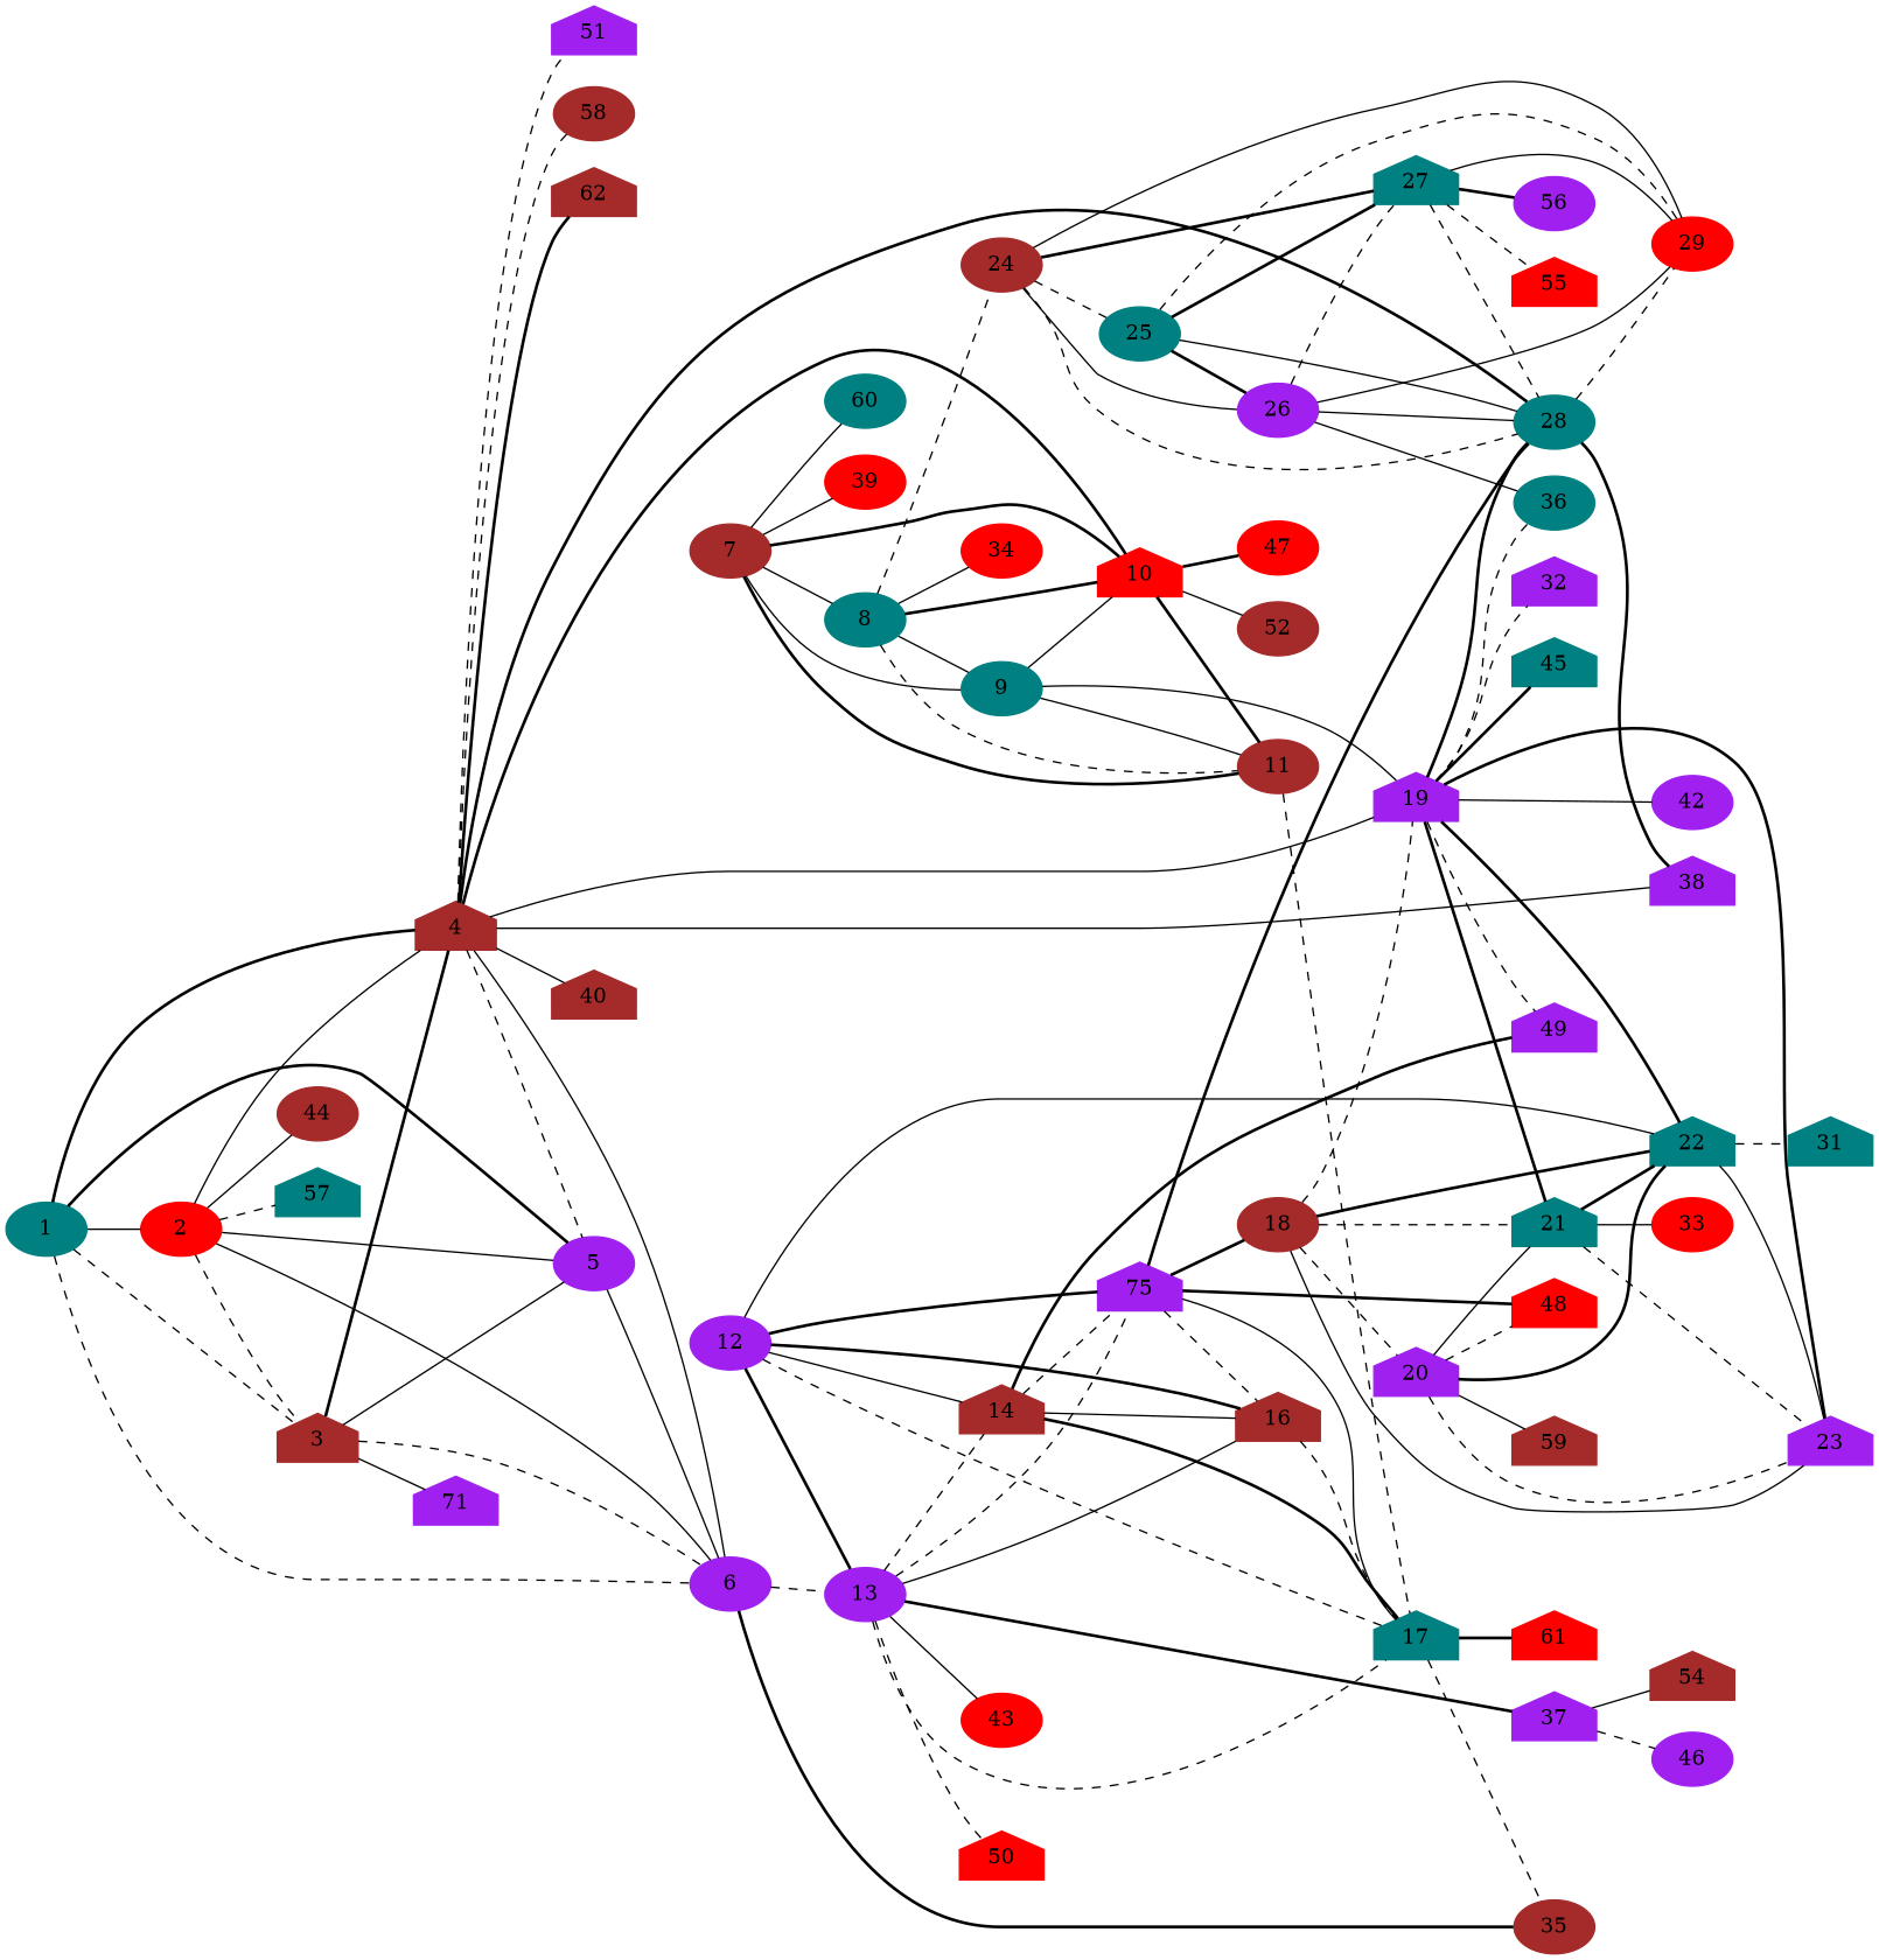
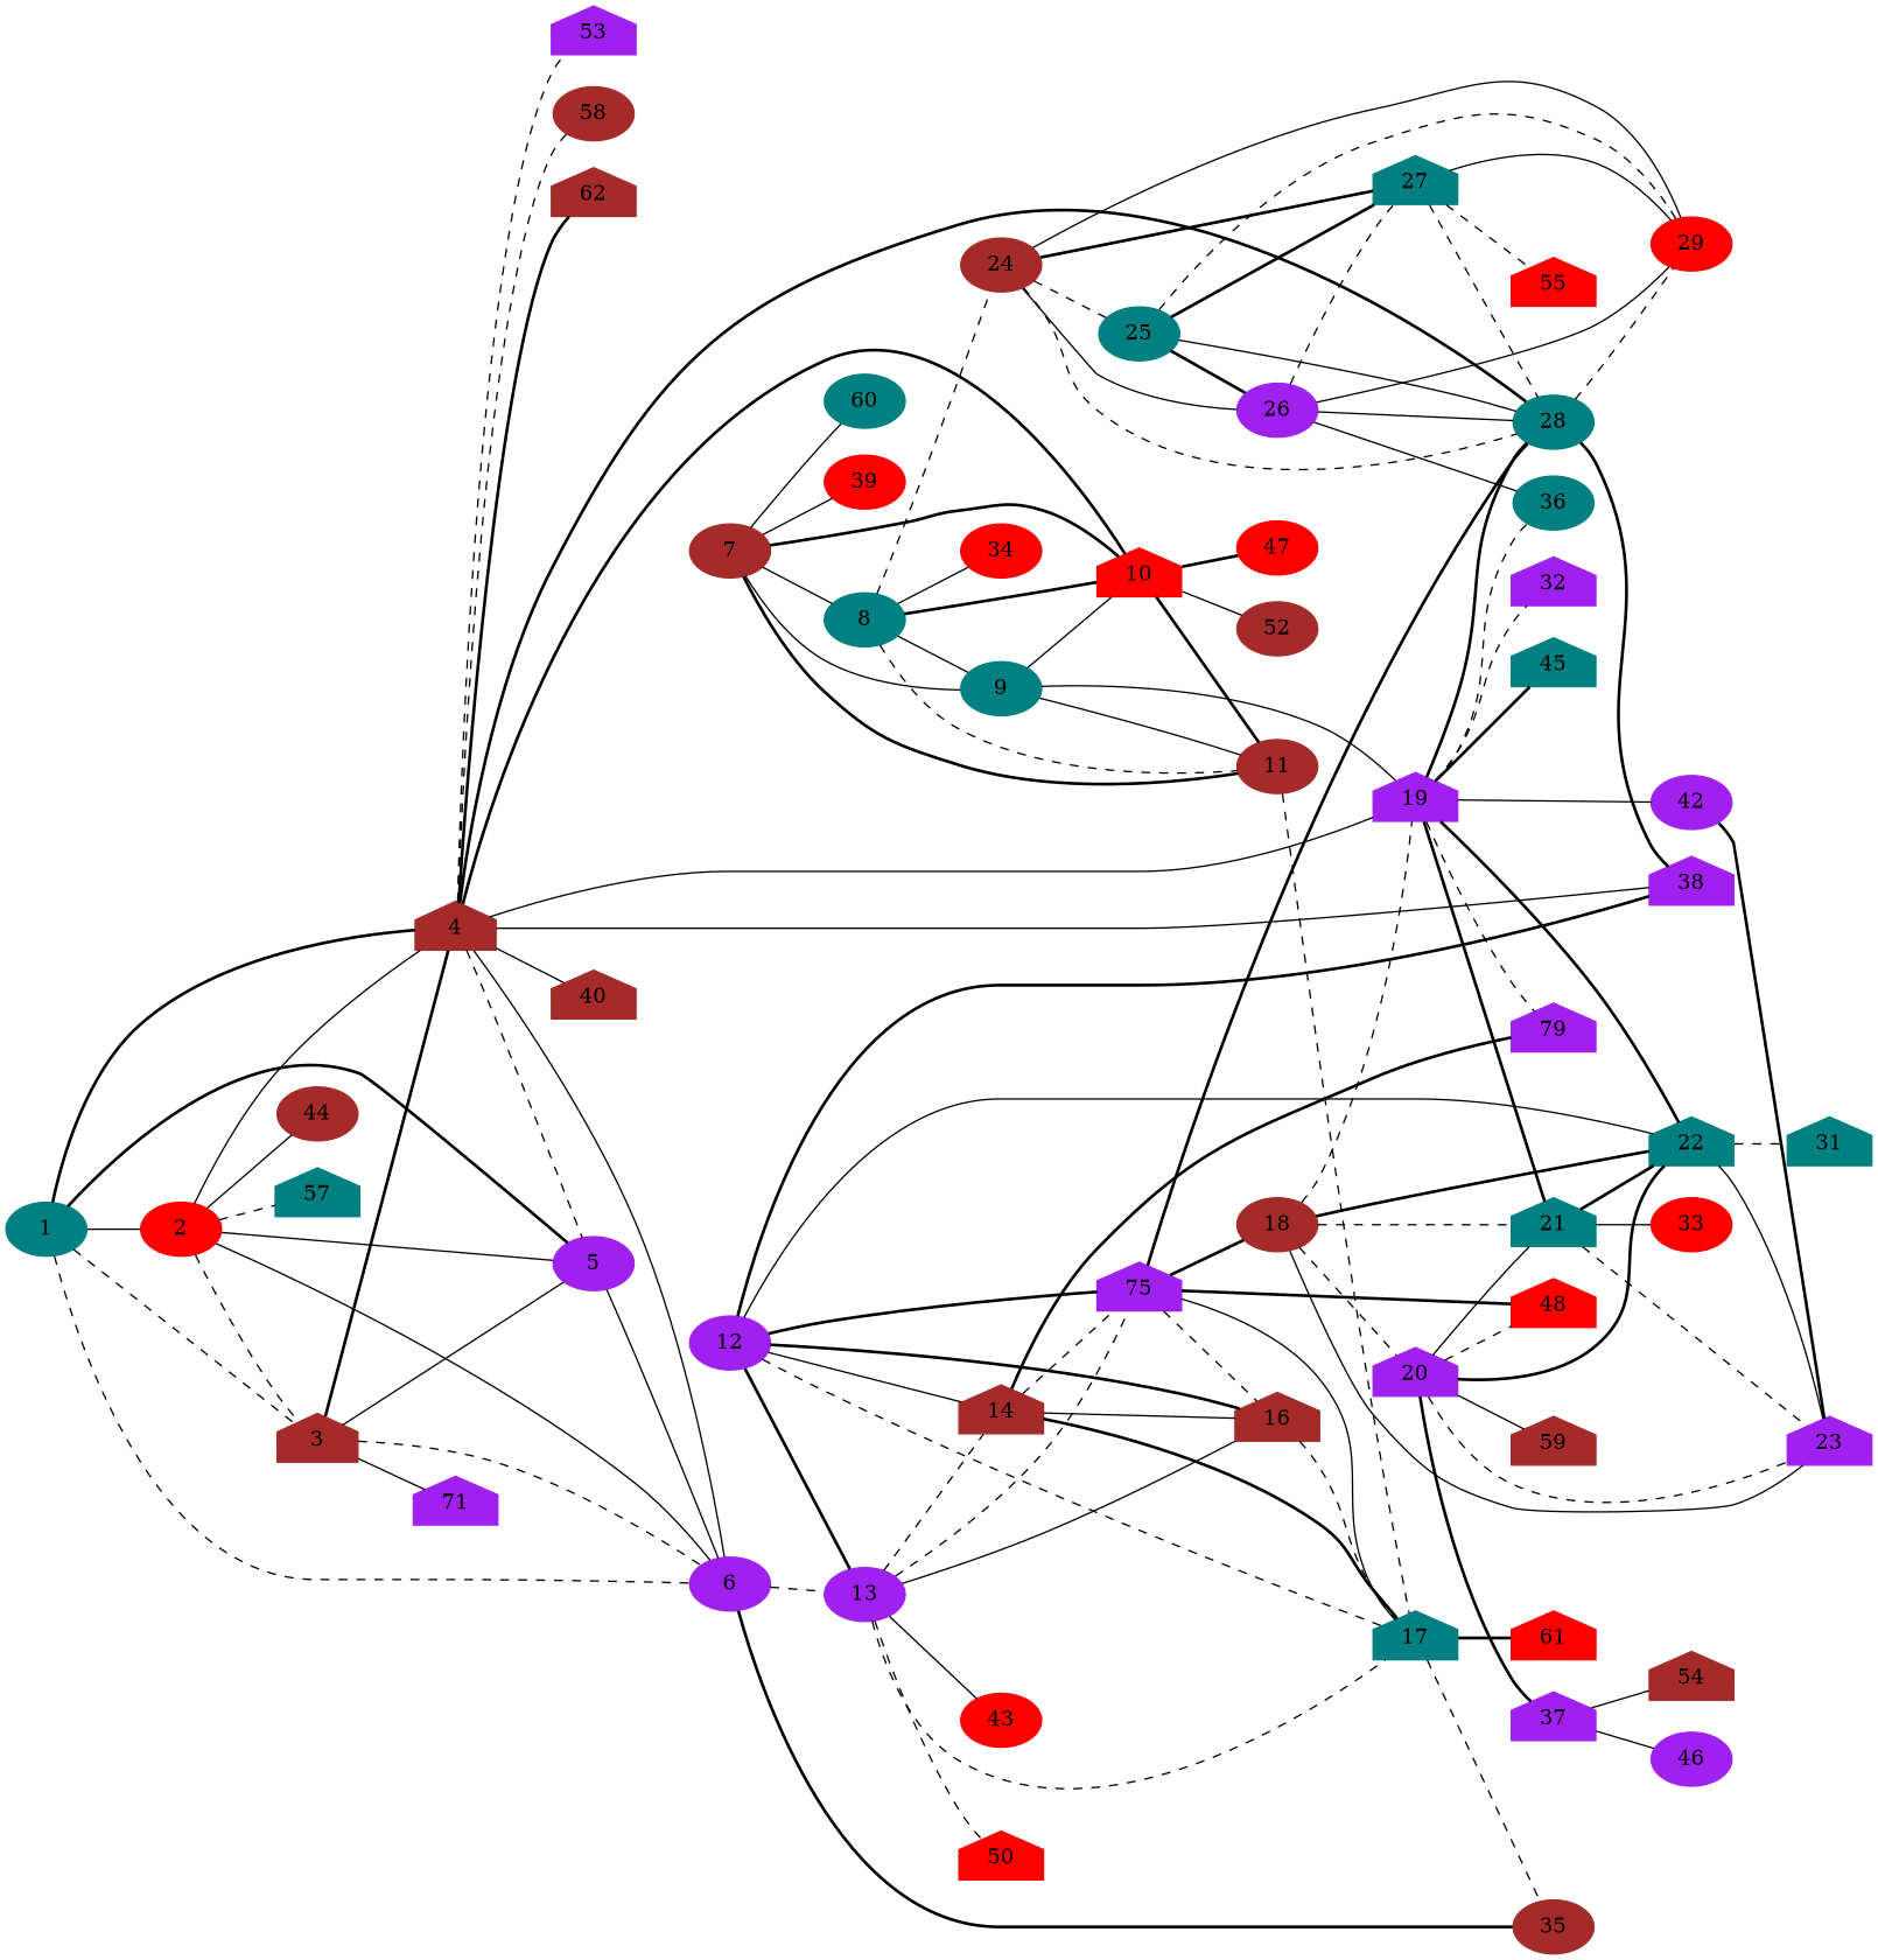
  graph {
    rankdir=LR
    node [color=purple shape=ellipse style=filled]
    edge [style=solid weight=1.0]
    1 [color=teal]
    2 [color=red]
    3 [color=brown shape=house]
    4 [color=brown shape=house]
    5
    6
    44 [color=brown]
    57 [color=teal shape=house]
    n9 [label=71 shape=house]
    10 [color=red shape=house]
    19 [shape=house]
    28 [color=teal]
    38 [shape=house]
    40 [color=brown shape=house]
-   53 [shape=house label=51]
+   53 [shape=house]
    58 [color=brown]
    62 [color=brown shape=house]
    13
    35 [color=brown]
    11 [color=brown]
    47 [color=red]
    52 [color=brown]
    22 [color=teal shape=house]
-   49 [shape=house]
+   49 [shape=house label=79]
    21 [color=teal shape=house]
    23 [shape=house]
    32 [shape=house]
    36 [color=teal]
    42
    45 [color=teal shape=house]
    29 [color=red]
    17 [color=teal shape=house]
    14 [color=brown shape=house]
    n34 [label=75 shape=house]
    16 [color=brown shape=house]
    43 [color=red]
    50 [color=red shape=house]
    7 [color=brown]
    8 [color=teal]
    9 [color=teal]
    39 [color=red]
    60 [color=teal]
    24 [color=brown]
    34 [color=red]
    25 [color=teal]
    26
    27 [color=teal shape=house]
    61 [color=red shape=house]
    12
    18 [color=brown]
    48 [color=red shape=house]
    31 [color=teal shape=house]
    20 [shape=house]
    37 [shape=house]
    59 [color=brown shape=house]
    33 [color=red]
    46
    54 [color=brown shape=house]
    55 [color=red shape=house]
-   56
    1 -- 2 [weight=3.0]
    1 -- 3 [style=dashed]
    1 -- 4 [style=bold]
    1 -- 5 [style=bold]
    1 -- 6 [style=dashed]
    2 -- 3 [style=dashed]
    2 -- 4
    2 -- 5
    2 -- 6
    2 -- 44
    2 -- 57 [style=dashed]
    3 -- 4 [style=bold]
    3 -- 5
    3 -- 6 [style=dashed]
    3 -- n9 [weight=2.0]
    4 -- 5 [style=dashed]
    4 -- 6
    4 -- 10 [style=bold]
    4 -- 19
    4 -- 28 [style=bold]
    4 -- 38
    4 -- 40
    4 -- 53 [style=dashed]
    4 -- 58 [style=dashed]
    4 -- 62 [style=bold]
    5 -- 6
    6 -- 13 [style=dashed]
    6 -- 35 [style=bold weight=4.0]
    10 -- 11 [style=bold]
    10 -- 47 [style=bold]
    10 -- 52
    19 -- 28 [style=bold]
    19 -- 22 [style=bold]
    19 -- 49 [style=dashed weight=2.0]
    19 -- 21 [style=bold]
-   19 -- 23 [style=bold]
+   42 -- 23 [style=bold]
    19 -- 32 [style=dashed]
    19 -- 36 [style=dashed]
    19 -- 42
    19 -- 45 [style=bold]
    28 -- 38 [style=bold]
    28 -- 29 [style=dashed weight=2.0]
    13 -- 17 [style=dashed]
    13 -- 14 [style=dashed]
    13 -- n34 [style=dashed]
    13 -- 16
    13 -- 43
    13 -- 50 [style=dashed]
    11 -- 17 [style=dashed]
    22 -- 23
    22 -- 31 [style=dashed weight=2.0]
    21 -- 22 [style=bold]
    21 -- 23 [style=dashed]
    21 -- 33 [weight=3.0]
    17 -- 35 [style=dashed]
    17 -- 61 [style=bold]
    14 -- 49 [style=bold weight=3.0]
    14 -- 17 [style=bold]
    14 -- n34 [style=dashed]
    14 -- 16
    n34 -- 28 [style=bold]
    n34 -- 17
    n34 -- 16 [style=dashed]
    n34 -- 18 [style=bold]
    n34 -- 48 [style=bold weight=2.0]
    16 -- 17 [style=dashed]
    7 -- 10 [style=bold]
    7 -- 11 [style=bold]
    7 -- 8
    7 -- 9 [weight=2.0]
    7 -- 39 [weight=3.0]
    7 -- 60
    8 -- 10 [style=bold]
    8 -- 11 [style=dashed]
    8 -- 9 [weight=2.0]
    8 -- 24 [style=dashed]
    8 -- 34 [weight=3.0]
    9 -- 10 [weight=2.0]
    9 -- 19
    9 -- 11 [weight=2.0]
    24 -- 28 [style=dashed]
    24 -- 29
    24 -- 25 [style=dashed]
    24 -- 26
    24 -- 27 [style=bold]
    25 -- 28
    25 -- 29 [style=dashed]
    25 -- 26 [style=bold]
    25 -- 27 [style=bold]
    26 -- 28
    26 -- 36
    26 -- 29
    26 -- 27 [style=dashed]
    27 -- 28 [style=dashed]
    27 -- 29
    27 -- 55 [style=dashed]
-   27 -- 56 [style=bold]
+   12 -- 38 [style=bold]
    12 -- 13 [style=bold]
    12 -- 22
    12 -- 17 [style=dashed]
    12 -- 14
    12 -- n34 [style=bold]
    12 -- 16 [style=bold]
    18 -- 19 [style=dashed]
    18 -- 22 [style=bold]
    18 -- 21 [style=dashed]
    18 -- 23 [weight=3.0]
    18 -- 20 [style=dashed]
    20 -- 22 [style=bold]
    20 -- 21
    20 -- 23 [style=dashed]
    20 -- 48 [style=dashed]
-   13 -- 37 [style=bold]
+   20 -- 37 [style=bold]
    20 -- 59
-   37 -- 46 [style=dashed]
+   37 -- 46
    37 -- 54
  }
